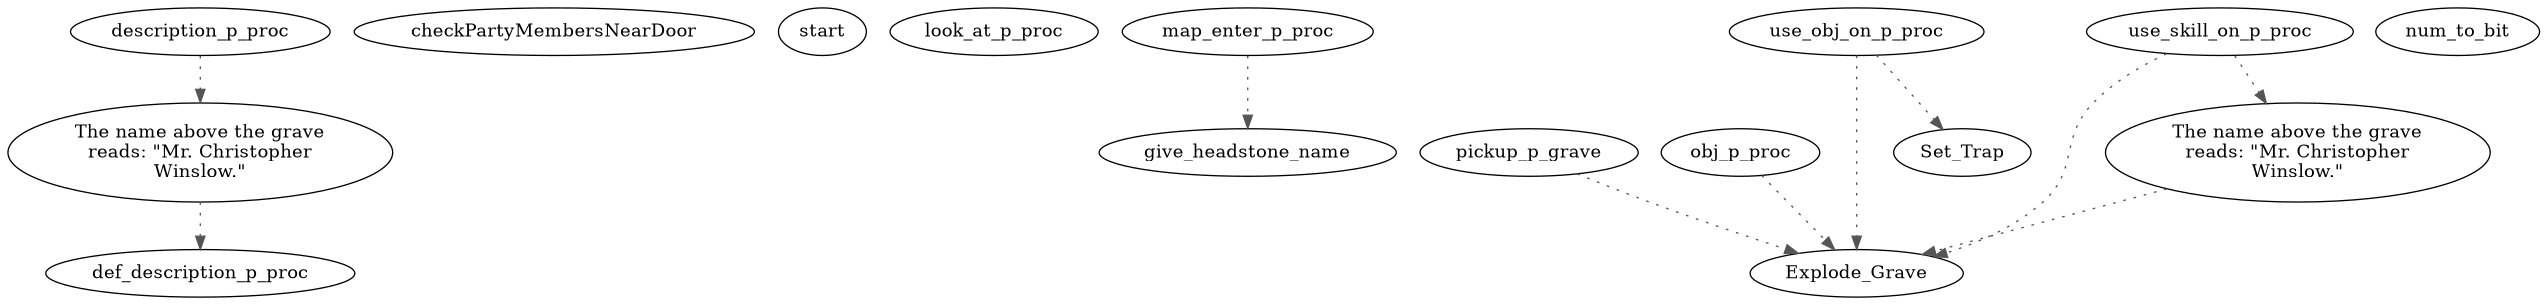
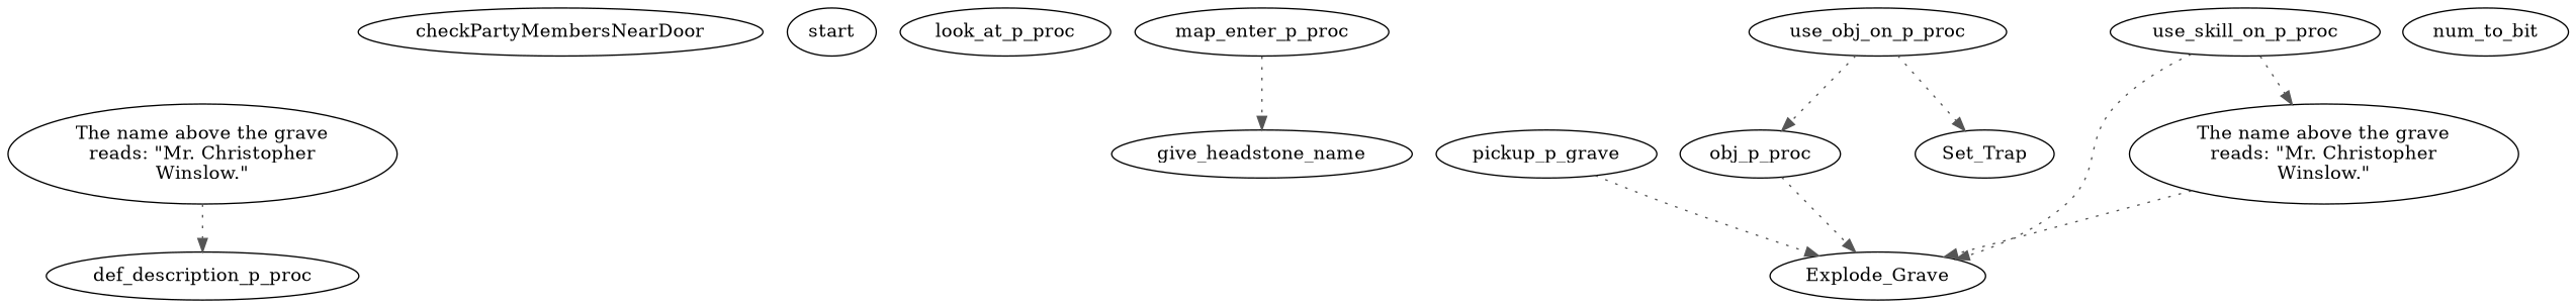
  digraph {
    node [color="#000000" fillcolor="#FFFFFF" style=filled]
    edge [color="#555555" style=dotted]
    n1 [label="The name above the grave\nreads: \"Mr. Christopher\nWinslow.\""]
    def_description_p_proc
-   description_p_proc
    checkPartyMembersNearDoor
    start
    look_at_p_proc
    map_enter_p_proc
    give_headstone_name
    n9 [label=obj_p_proc]
    Explode_Grave
    n11 [label=pickup_p_grave]
    use_obj_on_p_proc
    Set_Trap
    use_skill_on_p_proc
    n15 [label="The name above the grave\nreads: \"Mr. Christopher\nWinslow.\""]
    num_to_bit
    n1 -> def_description_p_proc
-   description_p_proc -> n1
    map_enter_p_proc -> give_headstone_name
    n9 -> Explode_Grave
    n11 -> Explode_Grave
-   use_obj_on_p_proc -> Explode_Grave
+   use_obj_on_p_proc -> n9
    use_obj_on_p_proc -> Set_Trap
    use_skill_on_p_proc -> Explode_Grave
    use_skill_on_p_proc -> n15
    n15 -> Explode_Grave
  }
